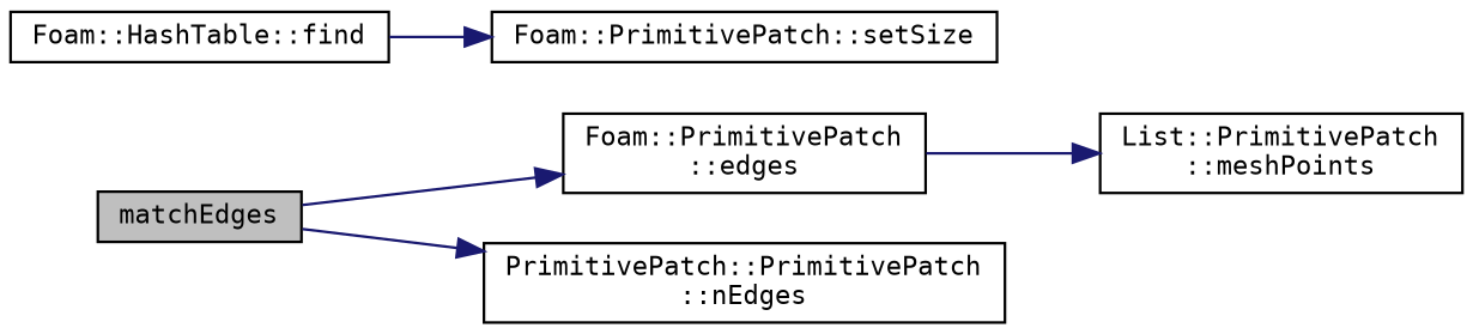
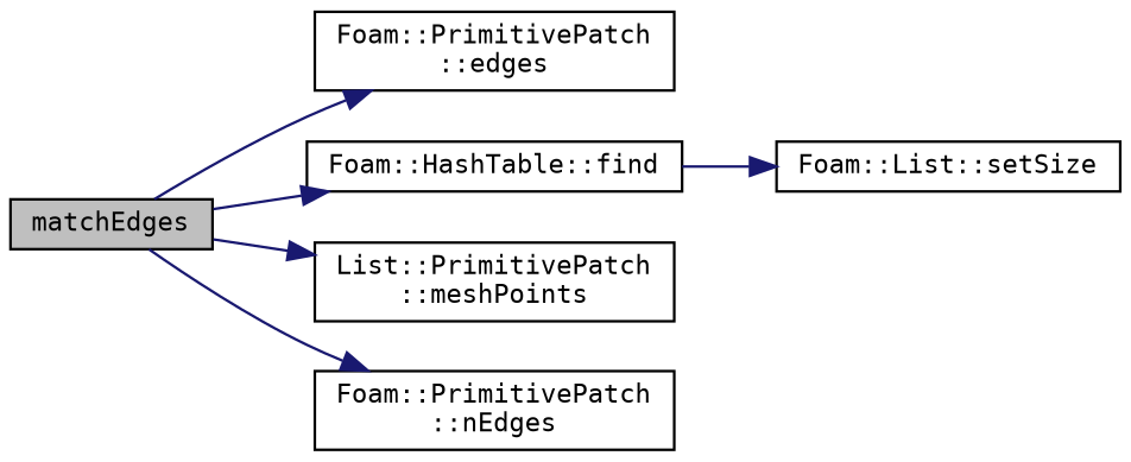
  digraph {
    fontname="DejaVu Sans Mono"
    rankdir=LR
    node [color=black fontname="DejaVu Sans Mono" fontsize=10 shape=record]
    edge [color=midnightblue fontname="DejaVu Sans Mono" fontsize=10 labelfontname=FreeSans labelfontsize=10 style=solid]
    n1 [fillcolor=grey75 fontcolor=black height=0.2 label=matchEdges style=filled width=0.4]
    n2 [height=0.2 label="Foam::PrimitivePatch\l::edges" width=0.4]
    n3 [height=0.2 label="Foam::HashTable::find" width=0.4]
    n4 [height=0.2 label="List::PrimitivePatch\l::meshPoints" width=0.4]
-   n5 [height=0.2 label="PrimitivePatch::PrimitivePatch\l::nEdges" width=0.4]
-   n6 [height=0.2 label="Foam::PrimitivePatch::setSize" width=0.4]
+   n5 [height=0.2 label="Foam::PrimitivePatch\l::nEdges" width=0.4]
+   n6 [height=0.2 label="Foam::List::setSize" width=0.4]
    n1 -> n2
-   n2 -> n4
+   n1 -> n3
+   n1 -> n4
    n1 -> n5
    n3 -> n6
  }
